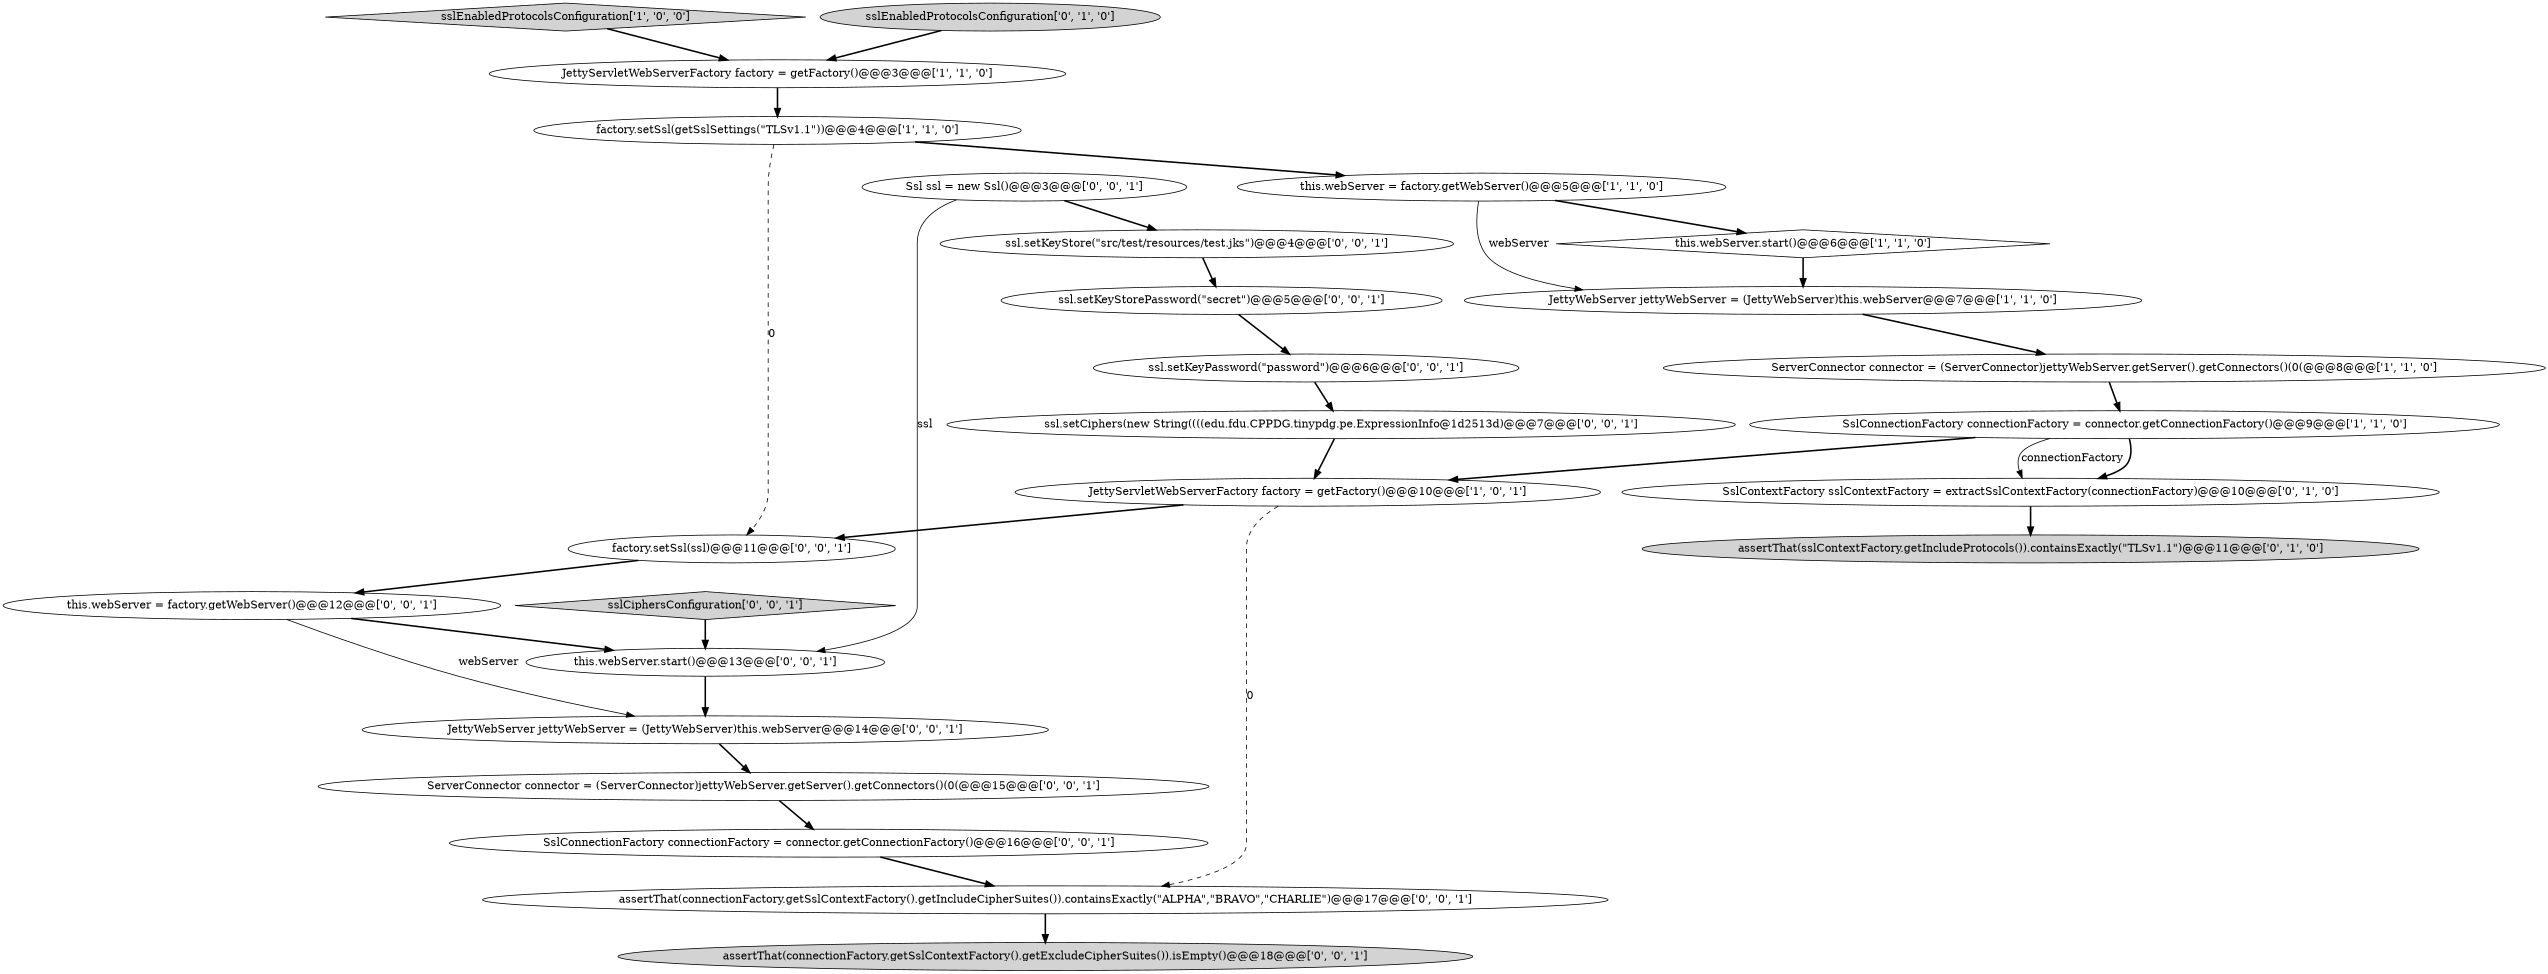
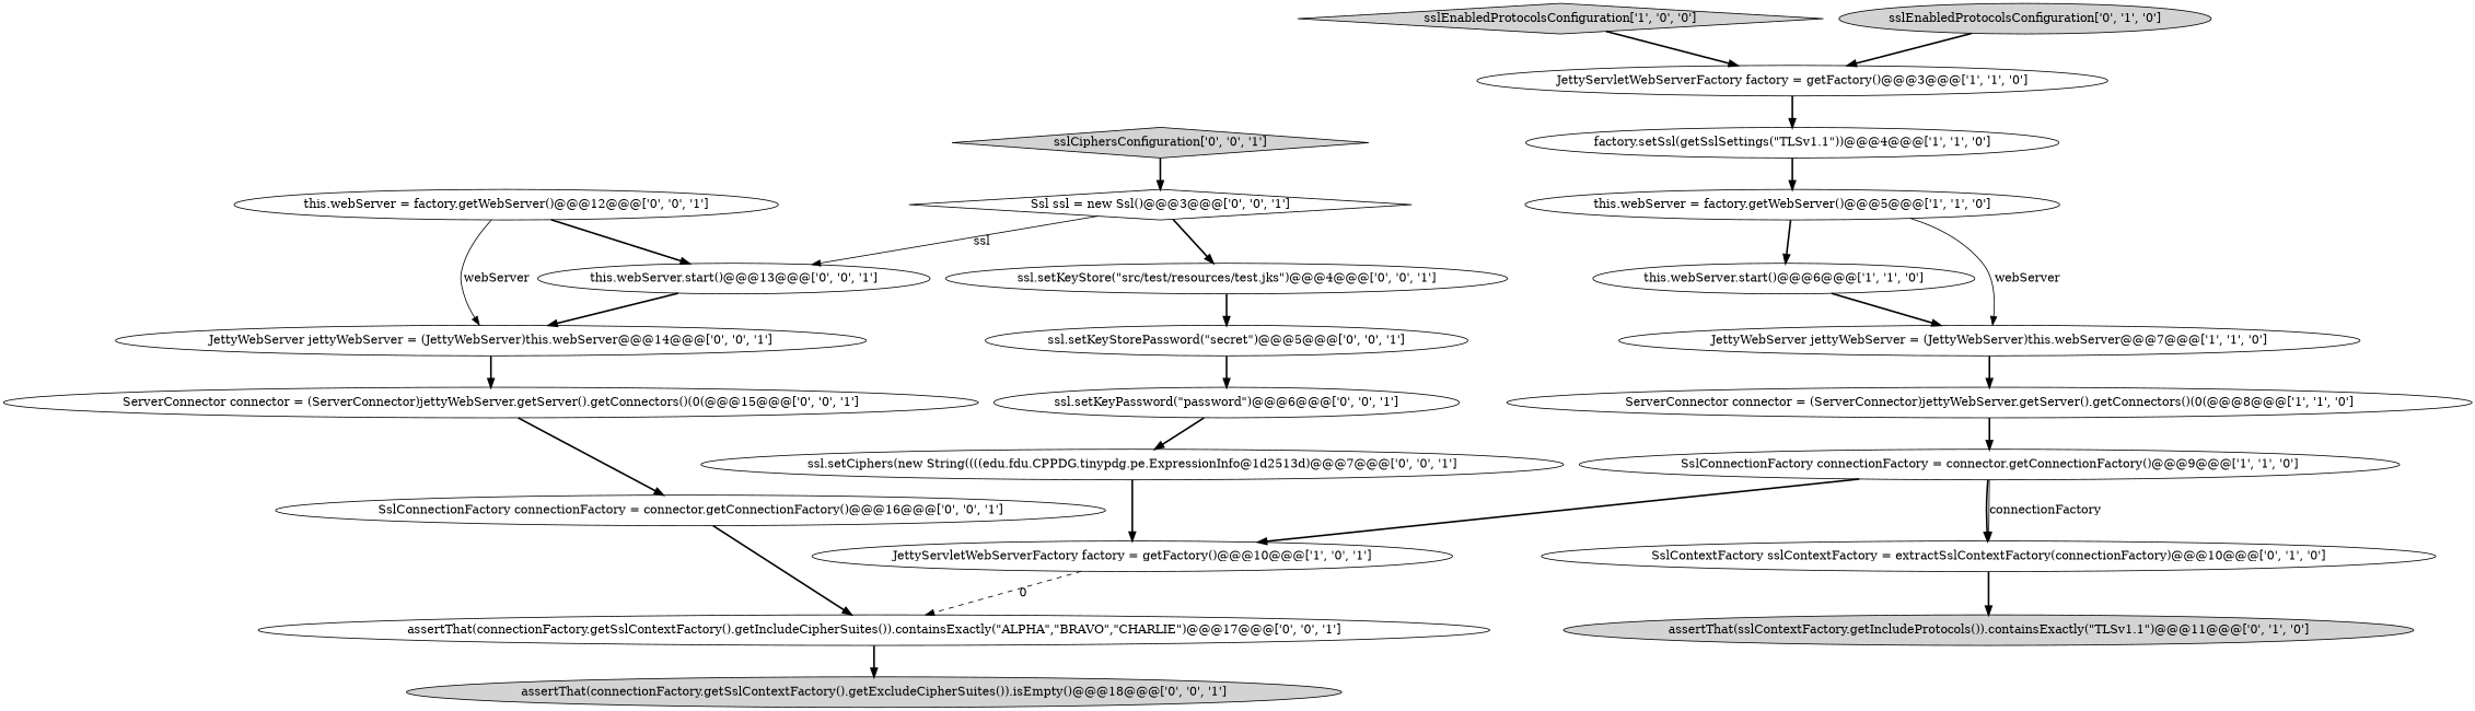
  digraph {
    node [fillcolor=white shape=ellipse style=filled]
    edge [style=bold]
    n1 [label="JettyWebServer jettyWebServer = (JettyWebServer)this.webServer@@@14@@@['0', '0', '1']"]
    n2 [label="ServerConnector connector = (ServerConnector)jettyWebServer.getServer().getConnectors()(0(@@@15@@@['0', '0', '1']"]
    n3 [label="SslConnectionFactory connectionFactory = connector.getConnectionFactory()@@@16@@@['0', '0', '1']"]
    n4 [label="ssl.setKeyPassword(\"password\")@@@6@@@['0', '0', '1']"]
    n5 [label="ssl.setCiphers(new String((((edu.fdu.CPPDG.tinypdg.pe.ExpressionInfo@1d2513d)@@@7@@@['0', '0', '1']"]
    n6 [label="JettyServletWebServerFactory factory = getFactory()@@@10@@@['1', '0', '1']"]
    n7 [label="this.webServer.start()@@@13@@@['0', '0', '1']"]
    n8 [label="this.webServer = factory.getWebServer()@@@12@@@['0', '0', '1']"]
    n9 [label="SslConnectionFactory connectionFactory = connector.getConnectionFactory()@@@9@@@['1', '1', '0']"]
    n10 [label="SslContextFactory sslContextFactory = extractSslContextFactory(connectionFactory)@@@10@@@['0', '1', '0']"]
    n11 [fillcolor=lightgray label="assertThat(sslContextFactory.getIncludeProtocols()).containsExactly(\"TLSv1.1\")@@@11@@@['0', '1', '0']"]
-   n12 [label="factory.setSsl(ssl)@@@11@@@['0', '0', '1']"]
    n13 [label="assertThat(connectionFactory.getSslContextFactory().getIncludeCipherSuites()).containsExactly(\"ALPHA\",\"BRAVO\",\"CHARLIE\")@@@17@@@['0', '0', '1']"]
    n14 [fillcolor=lightgray label="sslEnabledProtocolsConfiguration['1', '0', '0']" shape=diamond]
    n15 [label="JettyServletWebServerFactory factory = getFactory()@@@3@@@['1', '1', '0']"]
    n16 [label="factory.setSsl(getSslSettings(\"TLSv1.1\"))@@@4@@@['1', '1', '0']"]
    n17 [label="ssl.setKeyStore(\"src/test/resources/test.jks\")@@@4@@@['0', '0', '1']"]
    n18 [label="ssl.setKeyStorePassword(\"secret\")@@@5@@@['0', '0', '1']"]
    n19 [label="this.webServer = factory.getWebServer()@@@5@@@['1', '1', '0']"]
-   n20 [label="this.webServer.start()@@@6@@@['1', '1', '0']" shape=diamond]
+   n20 [label="this.webServer.start()@@@6@@@['1', '1', '0']"]
    n21 [label="JettyWebServer jettyWebServer = (JettyWebServer)this.webServer@@@7@@@['1', '1', '0']"]
    n22 [fillcolor=lightgray label="sslEnabledProtocolsConfiguration['0', '1', '0']"]
    n23 [label="ServerConnector connector = (ServerConnector)jettyWebServer.getServer().getConnectors()(0(@@@8@@@['1', '1', '0']"]
    n24 [fillcolor=lightgray label="sslCiphersConfiguration['0', '0', '1']" shape=diamond]
-   n25 [label="Ssl ssl = new Ssl()@@@3@@@['0', '0', '1']"]
+   n25 [label="Ssl ssl = new Ssl()@@@3@@@['0', '0', '1']" shape=diamond]
    n26 [fillcolor=lightgray label="assertThat(connectionFactory.getSslContextFactory().getExcludeCipherSuites()).isEmpty()@@@18@@@['0', '0', '1']"]
    n1 -> n2
    n2 -> n3
    n3 -> n13
    n4 -> n5
    n5 -> n6
-   n6 -> n12
    n6 -> n13 [label=0 style=dashed]
    n7 -> n1
    n8 -> n1 [label=webServer style=solid]
    n8 -> n7
    n9 -> n6
    n9 -> n10
    n9 -> n10 [label=connectionFactory style=solid]
    n10 -> n11
-   n12 -> n8
    n13 -> n26
    n14 -> n15
    n15 -> n16
-   n16 -> n12 [label=0 style=dashed]
    n16 -> n19
    n17 -> n18
    n18 -> n4
    n19 -> n20
    n19 -> n21 [label=webServer style=solid]
    n20 -> n21
    n21 -> n23
    n22 -> n15
    n23 -> n9
-   n24 -> n7
+   n24 -> n25
    n25 -> n7 [label=ssl style=solid]
    n25 -> n17
  }
